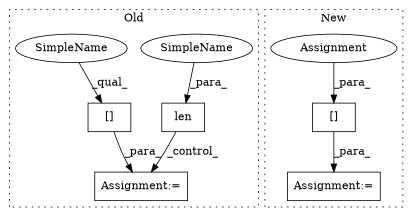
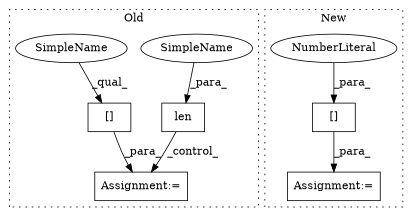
  digraph {
    node [a=2 l=1 shape=box]
    n1 [a=32 l="4,1" label=len s="2914,2923"]
    n2 [l="6,1" label="[]" s="2994,3024"]
    n3 [a=7 label="Assignment:=" s=2993]
    n4 [a=42 l=5 label=SimpleName s=2918 shape=ellipse]
    n5 [a=42 l=5 label=SimpleName s=2994 shape=ellipse]
    n6 [l="7,1" label="[]" s="2490,2498"]
    n7 [a=7 label="Assignment:=" s=2489]
-   n8 [a=34 label=Assignment s=2497 shape=ellipse]
+   n8 [a=34 label=NumberLiteral s=2497 shape=ellipse]
    subgraph cluster_1 {
      label=Old
      style=dotted
      n1
      n2
      n3
      n4
      n5
    }
    subgraph cluster_2 {
      label=New
      style=dotted
      n6
      n7
      n8
    }
    n1 -> n3 [label=_control_]
    n2 -> n3 [label=_para_]
    n4 -> n1 [label=_para_]
    n5 -> n2 [label=_qual_]
    n6 -> n7 [label=_para_]
    n8 -> n6 [label=_para_]
  }
